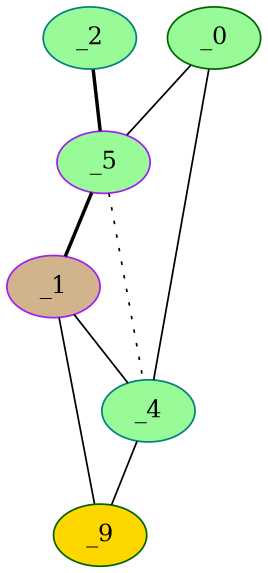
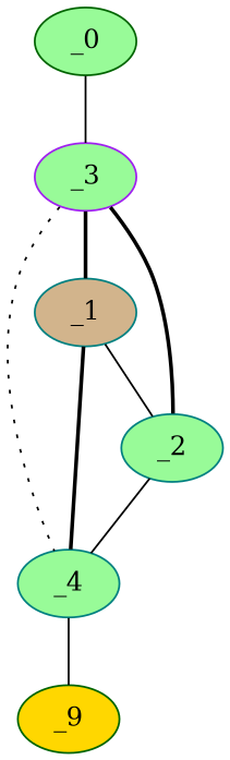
  graph {
    node [color=darkgreen fillcolor=palegreen style=filled]
    edge [style=solid]
    _0 [x=1.43608 y=1.20711]
-   _3 [color=purple x=0.505194 y=0.0974413 label=_5]
+   _3 [color=purple x=0.505194 y=0.0974413]
    _4 [color=teal x=0.51 y=3]
-   _1 [color=purple fillcolor=tan x=2.92445 y=2.93367]
+   _1 [color=teal fillcolor=tan x=2.92445 y=2.93367]
    _2 [color=teal x=2.30575 y=0.706851]
    n6 [fillcolor=gold label=_9 x=0.492459 y=2.73079]
    _0 -- _3
-   _0 -- _4
+   _2 -- _4
    _3 -- _4 [style=dotted]
    _3 -- _1 [style=bold]
    _4 -- n6
-   _1 -- _4
-   _1 -- n6
+   _1 -- _4 [style=bold]
+   _1 -- _2
    _2 -- _3 [style=bold]
  }
